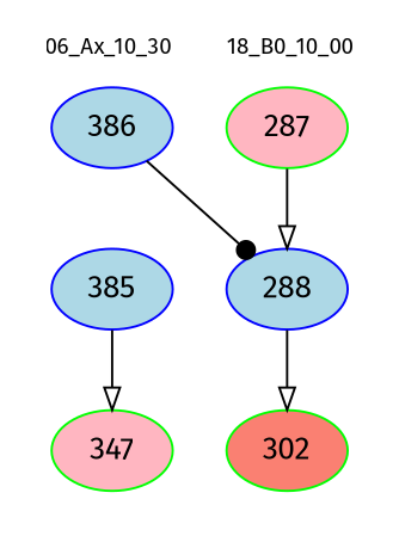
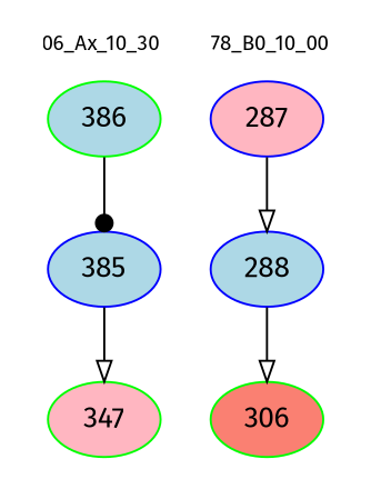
  digraph {
    fontname="Fira Sans"
    node [color=green fillcolor=lightblue fontname="Fira Sans" style=filled]
    edge [arrowhead=onormal color=black fontname="Fira Sans"]
-   n1 [color=blue label=386]
+   n1 [label=386]
    n2 [color=blue label=385]
    n3 [fillcolor=lightpink label=347]
-   n4 [fillcolor=lightpink label=287]
+   n4 [color=blue fillcolor=lightpink label=287]
    n5 [color=blue label=288]
-   n6 [fillcolor=salmon label=302]
+   n6 [fillcolor=salmon label=306]
    subgraph cluster_1 {
      color=white
      fontsize=10
      label="06_Ax_10_30"
      n1
      n2
      n3
    }
    subgraph cluster_2 {
      color=white
      fontsize=10
-     label="18_B0_10_00"
+     label="78_B0_10_00"
      n4
      n5
      n6
    }
-   n1 -> n5 [arrowhead=dot]
+   n1 -> n2 [arrowhead=dot]
    n2 -> n3
    n4 -> n5
    n5 -> n6
  }
